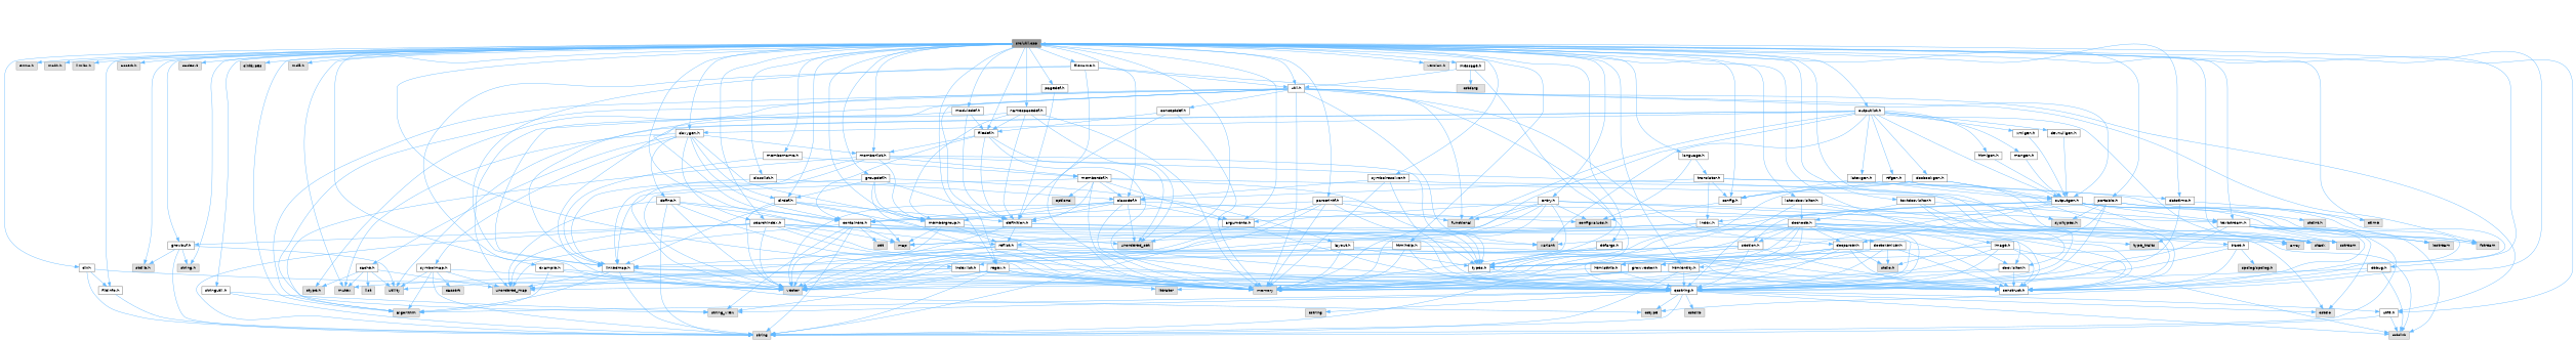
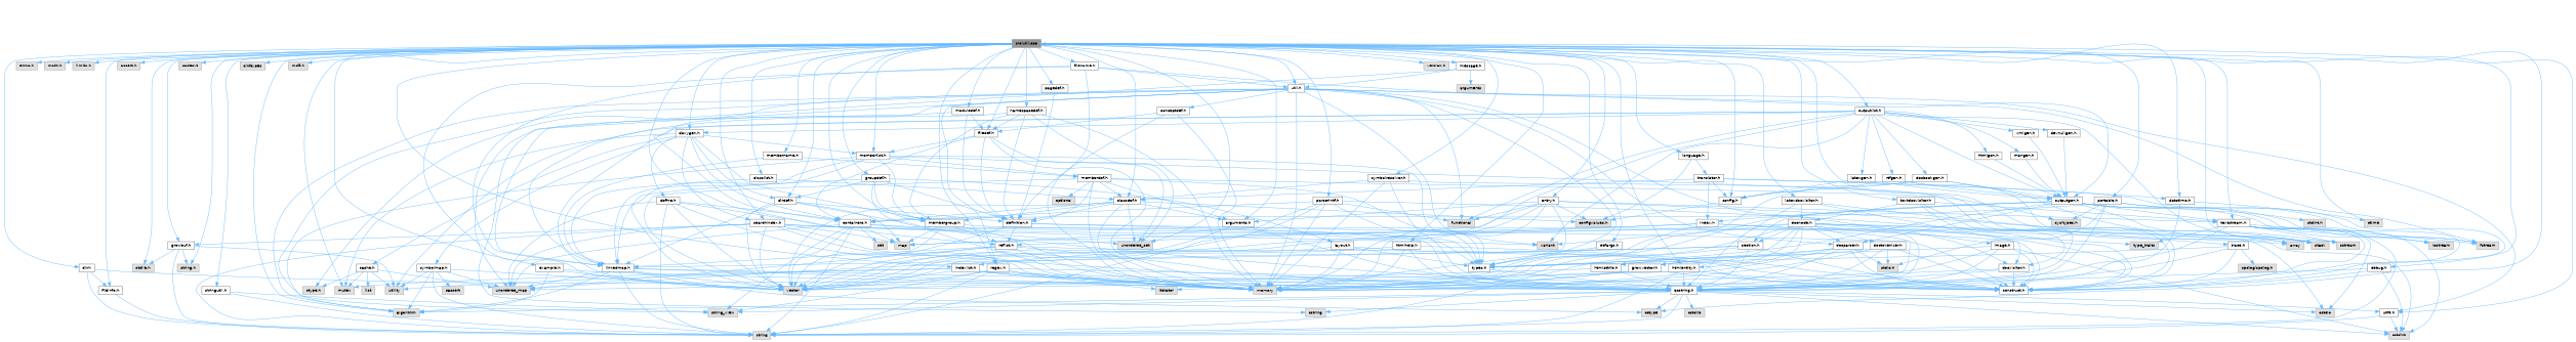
  digraph {
    node [color=grey40 fillcolor=white fontname=Helvetica fontsize=10 shape=box style=filled]
    edge [color=steelblue1 fontname=Helvetica fontsize=10 labelfontname=Helvetica labelfontsize=10 style=solid]
    n1 [color=gray40 fillcolor=grey60 fontcolor=black height=0.2 label="src/util.cpp" width=0.4]
    n2 [color=grey60 fillcolor="#E0E0E0" height=0.2 label="stdlib.h" width=0.4]
    n3 [color=grey60 fillcolor="#E0E0E0" height=0.2 label="errno.h" width=0.4]
    n4 [color=grey60 fillcolor="#E0E0E0" height=0.2 label="math.h" width=0.4]
    n5 [color=grey60 fillcolor="#E0E0E0" height=0.2 label="limits.h" width=0.4]
    n6 [color=grey60 fillcolor="#E0E0E0" height=0.2 label="string.h" width=0.4]
    n7 [color=grey60 fillcolor="#E0E0E0" height=0.2 label="assert.h" width=0.4]
    n8 [color=grey60 fillcolor="#E0E0E0" height=0.2 label=mutex width=0.4]
    n9 [color=grey60 fillcolor="#E0E0E0" height=0.2 label=unordered_set width=0.4]
    n10 [color=grey60 fillcolor="#E0E0E0" height=0.2 label=codecvt width=0.4]
    n11 [color=grey60 fillcolor="#E0E0E0" height=0.2 label=algorithm width=0.4]
    n12 [color=grey60 fillcolor="#E0E0E0" height=0.2 label=cctype width=0.4]
    n13 [color=grey60 fillcolor="#E0E0E0" height=0.2 label=cinttypes width=0.4]
    n14 [color=grey60 fillcolor="#E0E0E0" height=0.2 label=sstream width=0.4]
    n15 [color=grey60 fillcolor="#E0E0E0" height=0.2 label="md5.h" width=0.4]
    n16 [height=0.2 label="regex.h" width=0.4]
    n17 [height=0.2 label="util.h" width=0.4]
    n18 [height=0.2 label="utf8.h" width=0.4]
    n19 [height=0.2 label="textstream.h" width=0.4]
    n20 [height=0.2 label="reflist.h" width=0.4]
    n21 [height=0.2 label="filedef.h" width=0.4]
    n22 [height=0.2 label="memberlist.h" width=0.4]
    n23 [height=0.2 label="arguments.h" width=0.4]
    n24 [height=0.2 label="classdef.h" width=0.4]
    n25 [height=0.2 label="membergroup.h" width=0.4]
    n26 [height=0.2 label="message.h" width=0.4]
    n27 [height=0.2 label="doxygen.h" width=0.4]
    n28 [height=0.2 label="dirdef.h" width=0.4]
    n29 [height=0.2 label="searchindex.h" width=0.4]
    n30 [height=0.2 label="growbuf.h" width=0.4]
    n31 [height=0.2 label="outputlist.h" width=0.4]
    n32 [height=0.2 label="config.h" width=0.4]
    n33 [height=0.2 label="defargs.h" width=0.4]
    n34 [height=0.2 label="language.h" width=0.4]
    n35 [height=0.2 label="datetime.h" width=0.4]
    n36 [height=0.2 label="htmlhelp.h" width=0.4]
    n37 [height=0.2 label="indexlist.h" width=0.4]
    n38 [height=0.2 label="example.h" width=0.4]
    n39 [color=grey60 fillcolor="#E0E0E0" height=0.2 label="version.h" width=0.4]
    n40 [height=0.2 label="groupdef.h" width=0.4]
    n41 [height=0.2 label="pagedef.h" width=0.4]
    n42 [height=0.2 label="debug.h" width=0.4]
    n43 [height=0.2 label="textdocvisitor.h" width=0.4]
    n44 [height=0.2 label="htmlentity.h" width=0.4]
    n45 [height=0.2 label="latexdocvisitor.h" width=0.4]
    n46 [height=0.2 label="portable.h" width=0.4]
    n47 [height=0.2 label="parserintf.h" width=0.4]
    n48 [height=0.2 label="image.h" width=0.4]
    n49 [height=0.2 label="entry.h" width=0.4]
    n50 [height=0.2 label="classlist.h" width=0.4]
    n51 [height=0.2 label="namespacedef.h" width=0.4]
    n52 [height=0.2 label="membername.h" width=0.4]
    n53 [height=0.2 label="filename.h" width=0.4]
    n54 [height=0.2 label="symbolresolver.h" width=0.4]
    n55 [height=0.2 label="fileinfo.h" width=0.4]
    n56 [height=0.2 label="dir.h" width=0.4]
    n57 [height=0.2 label="moduledef.h" width=0.4]
    n58 [height=0.2 label="trace.h" width=0.4]
    n59 [height=0.2 label="stringutil.h" width=0.4]
    n60 [color=grey60 fillcolor="#E0E0E0" height=0.2 label=ctime width=0.4]
    n61 [color=grey60 fillcolor="#E0E0E0" height=0.2 label=memory width=0.4]
    n62 [color=grey60 fillcolor="#E0E0E0" height=0.2 label=string width=0.4]
    n63 [color=grey60 fillcolor="#E0E0E0" height=0.2 label=string_view width=0.4]
    n64 [color=grey60 fillcolor="#E0E0E0" height=0.2 label=vector width=0.4]
    n65 [color=grey60 fillcolor="#E0E0E0" height=0.2 label=iterator width=0.4]
    n66 [height=0.2 label="construct.h" width=0.4]
    n67 [color=grey60 fillcolor="#E0E0E0" height=0.2 label=unordered_map width=0.4]
    n68 [color=grey60 fillcolor="#E0E0E0" height=0.2 label=functional width=0.4]
    n69 [color=grey60 fillcolor="#E0E0E0" height=0.2 label=fstream width=0.4]
    n70 [color=grey60 fillcolor="#E0E0E0" height=0.2 label=variant width=0.4]
    n71 [color=grey60 fillcolor="#E0E0E0" height=0.2 label="ctype.h" width=0.4]
    n72 [height=0.2 label="types.h" width=0.4]
    n73 [height=0.2 label="docparser.h" width=0.4]
    n74 [height=0.2 label="containers.h" width=0.4]
    n75 [height=0.2 label="outputgen.h" width=0.4]
    n76 [height=0.2 label="conceptdef.h" width=0.4]
    n77 [color=grey60 fillcolor="#E0E0E0" height=0.2 label=cstdint width=0.4]
    n78 [height=0.2 label="qcstring.h" width=0.4]
    n79 [color=grey60 fillcolor="#E0E0E0" height=0.2 label=cstdio width=0.4]
    n80 [color=grey60 fillcolor="#E0E0E0" height=0.2 label=iostream width=0.4]
    n81 [color=grey60 fillcolor="#E0E0E0" height=0.2 label=type_traits width=0.4]
    n82 [height=0.2 label="linkedmap.h" width=0.4]
    n83 [height=0.2 label="definition.h" width=0.4]
    n84 [height=0.2 label="memberdef.h" width=0.4]
    n85 [color=grey60 fillcolor="#E0E0E0" height=0.2 label="configvalues.h" width=0.4]
    n86 [color=grey60 fillcolor="#E0E0E0" height=0.2 label=map width=0.4]
-   n87 [color=grey60 fillcolor="#E0E0E0" height=0.2 label=cstdarg width=0.4]
+   n87 [color=grey60 fillcolor="#E0E0E0" height=0.2 label=arguments width=0.4]
    n88 [height=0.2 label="define.h" width=0.4]
    n89 [height=0.2 label="cache.h" width=0.4]
    n90 [height=0.2 label="symbolmap.h" width=0.4]
    n91 [color=grey60 fillcolor="#E0E0E0" height=0.2 label=array width=0.4]
    n92 [color=grey60 fillcolor="#E0E0E0" height=0.2 label=utility width=0.4]
    n93 [color=grey60 fillcolor="#E0E0E0" height=0.2 label=stack width=0.4]
    n94 [height=0.2 label="htmlgen.h" width=0.4]
    n95 [height=0.2 label="latexgen.h" width=0.4]
    n96 [height=0.2 label="rtfgen.h" width=0.4]
    n97 [height=0.2 label="mangen.h" width=0.4]
    n98 [height=0.2 label="docbookgen.h" width=0.4]
    n99 [height=0.2 label="xmlgen.h" width=0.4]
    n100 [height=0.2 label="devnullgen.h" width=0.4]
    n101 [height=0.2 label="translator.h" width=0.4]
    n102 [height=0.2 label="layout.h" width=0.4]
    n103 [height=0.2 label="docvisitor.h" width=0.4]
    n104 [height=0.2 label="docnode.h" width=0.4]
    n105 [color=grey60 fillcolor="#E0E0E0" height=0.2 label="stdio.h" width=0.4]
    n106 [color=grey60 fillcolor="#E0E0E0" height=0.2 label="sys/types.h" width=0.4]
    n107 [color=grey60 fillcolor="#E0E0E0" height=0.2 label="stdint.h" width=0.4]
    n108 [color=grey60 fillcolor="#E0E0E0" height=0.2 label="spdlog/spdlog.h" width=0.4]
    n109 [height=0.2 label="growvector.h" width=0.4]
    n110 [color=grey60 fillcolor="#E0E0E0" height=0.2 label=set width=0.4]
    n111 [height=0.2 label="index.h" width=0.4]
    n112 [height=0.2 label="section.h" width=0.4]
    n113 [color=grey60 fillcolor="#E0E0E0" height=0.2 label=cstring width=0.4]
    n114 [color=grey60 fillcolor="#E0E0E0" height=0.2 label=cstdlib width=0.4]
    n115 [color=grey60 fillcolor="#E0E0E0" height=0.2 label=optional width=0.4]
    n116 [color=grey60 fillcolor="#E0E0E0" height=0.2 label=list width=0.4]
    n117 [color=grey60 fillcolor="#E0E0E0" height=0.2 label=cassert width=0.4]
    n118 [height=0.2 label="htmlattrib.h" width=0.4]
    n119 [height=0.2 label="doctokenizer.h" width=0.4]
    n1 -> n2
    n1 -> n3
    n1 -> n4
    n1 -> n5
    n1 -> n6
    n1 -> n7
    n1 -> n8
    n1 -> n9
    n1 -> n10
    n1 -> n11
    n1 -> n12
    n1 -> n13
    n1 -> n14
    n1 -> n15
    n1 -> n16
    n1 -> n17
    n1 -> n18
    n1 -> n19
    n1 -> n20
    n1 -> n21
    n1 -> n22
    n1 -> n23
    n1 -> n24
    n1 -> n25
    n1 -> n26
    n1 -> n27
    n1 -> n28
    n1 -> n29
    n1 -> n30
    n1 -> n31
    n1 -> n32
    n1 -> n33
    n1 -> n34
    n1 -> n35
    n1 -> n36
    n1 -> n37
    n1 -> n38
    n1 -> n39
    n1 -> n40
    n1 -> n41
    n1 -> n42
    n1 -> n43
    n1 -> n44
    n1 -> n45
    n1 -> n46
    n1 -> n47
-   n1 -> n48
+   n17 -> n48
    n1 -> n49
    n1 -> n50
    n1 -> n51
    n1 -> n52
    n1 -> n53
    n1 -> n54
    n1 -> n55
    n1 -> n56
    n1 -> n57
    n1 -> n58
    n1 -> n59
    n16 -> n61
    n16 -> n62
    n16 -> n63
    n16 -> n64
    n16 -> n65
    n16 -> n66
    n17 -> n11
    n17 -> n16
    n17 -> n61
    n17 -> n63
    n17 -> n67
    n17 -> n68
    n17 -> n69
    n17 -> n70
    n17 -> n71
    n17 -> n72
    n17 -> n73
    n17 -> n74
    n17 -> n75
    n17 -> n76
    n18 -> n62
    n18 -> n77
    n19 -> n14
    n19 -> n62
    n19 -> n66
    n19 -> n69
    n19 -> n77
    n19 -> n78
    n19 -> n79
    n19 -> n80
    n19 -> n81
    n20 -> n61
    n20 -> n64
    n20 -> n66
    n20 -> n67
    n20 -> n78
    n20 -> n82
    n21 -> n9
    n21 -> n22
    n21 -> n61
    n21 -> n74
    n21 -> n83
    n22 -> n11
    n22 -> n25
    n22 -> n64
    n22 -> n66
    n22 -> n72
    n22 -> n82
    n22 -> n84
    n23 -> n64
    n23 -> n78
    n24 -> n9
    n24 -> n23
    n24 -> n25
    n24 -> n61
    n24 -> n64
    n24 -> n74
    n24 -> n83
    n24 -> n85
    n25 -> n20
    n25 -> n61
    n25 -> n64
    n25 -> n72
    n25 -> n86
    n26 -> n17
-   n26 -> n78
+   n26 -> n113
    n26 -> n87
    n27 -> n8
    n27 -> n22
    n27 -> n25
    n27 -> n28
    n27 -> n29
    n27 -> n74
    n27 -> n88
    n27 -> n89
    n27 -> n90
    n28 -> n64
    n28 -> n78
    n28 -> n82
    n28 -> n83
    n28 -> n86
    n29 -> n30
    n29 -> n61
    n29 -> n62
    n29 -> n64
    n29 -> n67
    n29 -> n70
    n29 -> n78
    n29 -> n86
    n29 -> n91
    n30 -> n2
    n30 -> n6
    n30 -> n62
    n30 -> n92
    n31 -> n27
    n31 -> n61
    n31 -> n64
    n31 -> n68
    n31 -> n70
    n31 -> n75
    n31 -> n92
    n31 -> n93
    n31 -> n94
    n31 -> n95
    n31 -> n96
    n31 -> n97
    n31 -> n98
    n31 -> n99
    n31 -> n100
    n32 -> n85
    n33 -> n61
    n33 -> n72
    n34 -> n85
    n34 -> n101
    n35 -> n60
    n35 -> n78
    n36 -> n37
    n36 -> n61
    n36 -> n66
    n36 -> n78
    n37 -> n8
    n37 -> n61
    n37 -> n64
    n37 -> n66
    n37 -> n78
    n37 -> n92
    n38 -> n11
    n38 -> n64
    n38 -> n78
    n40 -> n25
    n40 -> n28
    n40 -> n61
    n40 -> n82
    n40 -> n83
    n40 -> n102
    n41 -> n83
    n42 -> n66
    n42 -> n77
    n42 -> n78
    n43 -> n19
    n43 -> n78
    n43 -> n103
    n43 -> n104
    n44 -> n62
    n44 -> n66
    n44 -> n67
    n44 -> n78
    n45 -> n78
    n45 -> n93
    n45 -> n103
    n45 -> n104
    n46 -> n69
    n46 -> n74
    n46 -> n78
    n46 -> n105
    n46 -> n106
    n46 -> n107
    n47 -> n61
    n47 -> n62
    n47 -> n66
    n47 -> n68
    n47 -> n72
    n47 -> n74
    n47 -> n86
    n48 -> n61
    n48 -> n66
    n48 -> n72
    n48 -> n77
    n48 -> n78
    n49 -> n14
    n49 -> n19
    n49 -> n20
    n49 -> n23
    n49 -> n61
    n49 -> n64
    n49 -> n68
    n49 -> n72
    n49 -> n85
    n50 -> n24
    n50 -> n82
    n51 -> n9
    n51 -> n21
    n51 -> n25
    n51 -> n61
    n51 -> n82
    n51 -> n83
    n52 -> n82
    n52 -> n84
    n53 -> n17
    n53 -> n18
    n53 -> n61
    n53 -> n64
    n53 -> n82
    n54 -> n24
    n54 -> n61
    n54 -> n66
    n54 -> n78
    n55 -> n62
    n56 -> n55
    n56 -> n61
    n56 -> n62
    n57 -> n21
    n57 -> n82
    n57 -> n83
    n58 -> n66
    n58 -> n72
    n58 -> n78
    n58 -> n108
    n59 -> n62
    n59 -> n63
    n60 -> n1
    n72 -> n78
    n73 -> n61
    n73 -> n66
    n73 -> n72
    n73 -> n78
    n73 -> n105
    n73 -> n109
    n74 -> n9
    n74 -> n62
    n74 -> n63
    n74 -> n64
    n74 -> n67
    n74 -> n86
    n74 -> n93
    n74 -> n110
    n75 -> n19
    n75 -> n61
    n75 -> n66
    n75 -> n69
    n75 -> n72
    n75 -> n73
    n75 -> n80
    n75 -> n93
    n75 -> n111
    n75 -> n112
    n76 -> n21
    n76 -> n61
    n76 -> n83
    n78 -> n11
    n78 -> n12
    n78 -> n18
    n78 -> n62
    n78 -> n63
    n78 -> n77
    n78 -> n79
    n78 -> n113
    n78 -> n114
    n82 -> n11
    n82 -> n12
    n82 -> n61
    n82 -> n62
    n82 -> n64
    n82 -> n67
    n82 -> n78
    n83 -> n20
    n83 -> n64
    n83 -> n66
    n83 -> n72
    n84 -> n23
    n84 -> n24
    n84 -> n61
    n84 -> n64
    n84 -> n72
    n84 -> n83
    n84 -> n106
    n84 -> n115
    n88 -> n61
    n88 -> n62
    n88 -> n64
    n88 -> n67
    n88 -> n74
    n88 -> n78
    n89 -> n8
    n89 -> n67
    n89 -> n71
    n89 -> n92
    n89 -> n116
    n90 -> n11
    n90 -> n62
    n90 -> n64
    n90 -> n67
    n90 -> n92
    n90 -> n117
    n94 -> n75
    n95 -> n32
    n95 -> n75
    n96 -> n32
    n96 -> n75
    n96 -> n91
    n97 -> n75
    n98 -> n32
    n98 -> n61
    n98 -> n75
    n98 -> n91
    n99 -> n75
    n100 -> n75
    n101 -> n24
    n101 -> n32
    n101 -> n35
    n101 -> n66
    n101 -> n111
    n102 -> n61
    n102 -> n64
    n102 -> n66
    n102 -> n72
    n103 -> n61
    n103 -> n66
    n103 -> n78
    n104 -> n44
    n104 -> n61
    n104 -> n64
    n104 -> n66
    n104 -> n70
    n104 -> n73
    n104 -> n77
    n104 -> n78
    n104 -> n79
    n104 -> n81
    n104 -> n103
    n104 -> n109
    n104 -> n112
    n104 -> n118
    n104 -> n119
    n109 -> n61
    n109 -> n64
    n109 -> n65
    n109 -> n66
    n111 -> n61
    n111 -> n64
    n111 -> n66
    n111 -> n78
    n111 -> n86
    n112 -> n62
    n112 -> n66
    n112 -> n67
    n112 -> n78
    n112 -> n82
    n118 -> n64
    n118 -> n78
    n119 -> n61
    n119 -> n66
    n119 -> n78
    n119 -> n105
    n119 -> n118
  }
